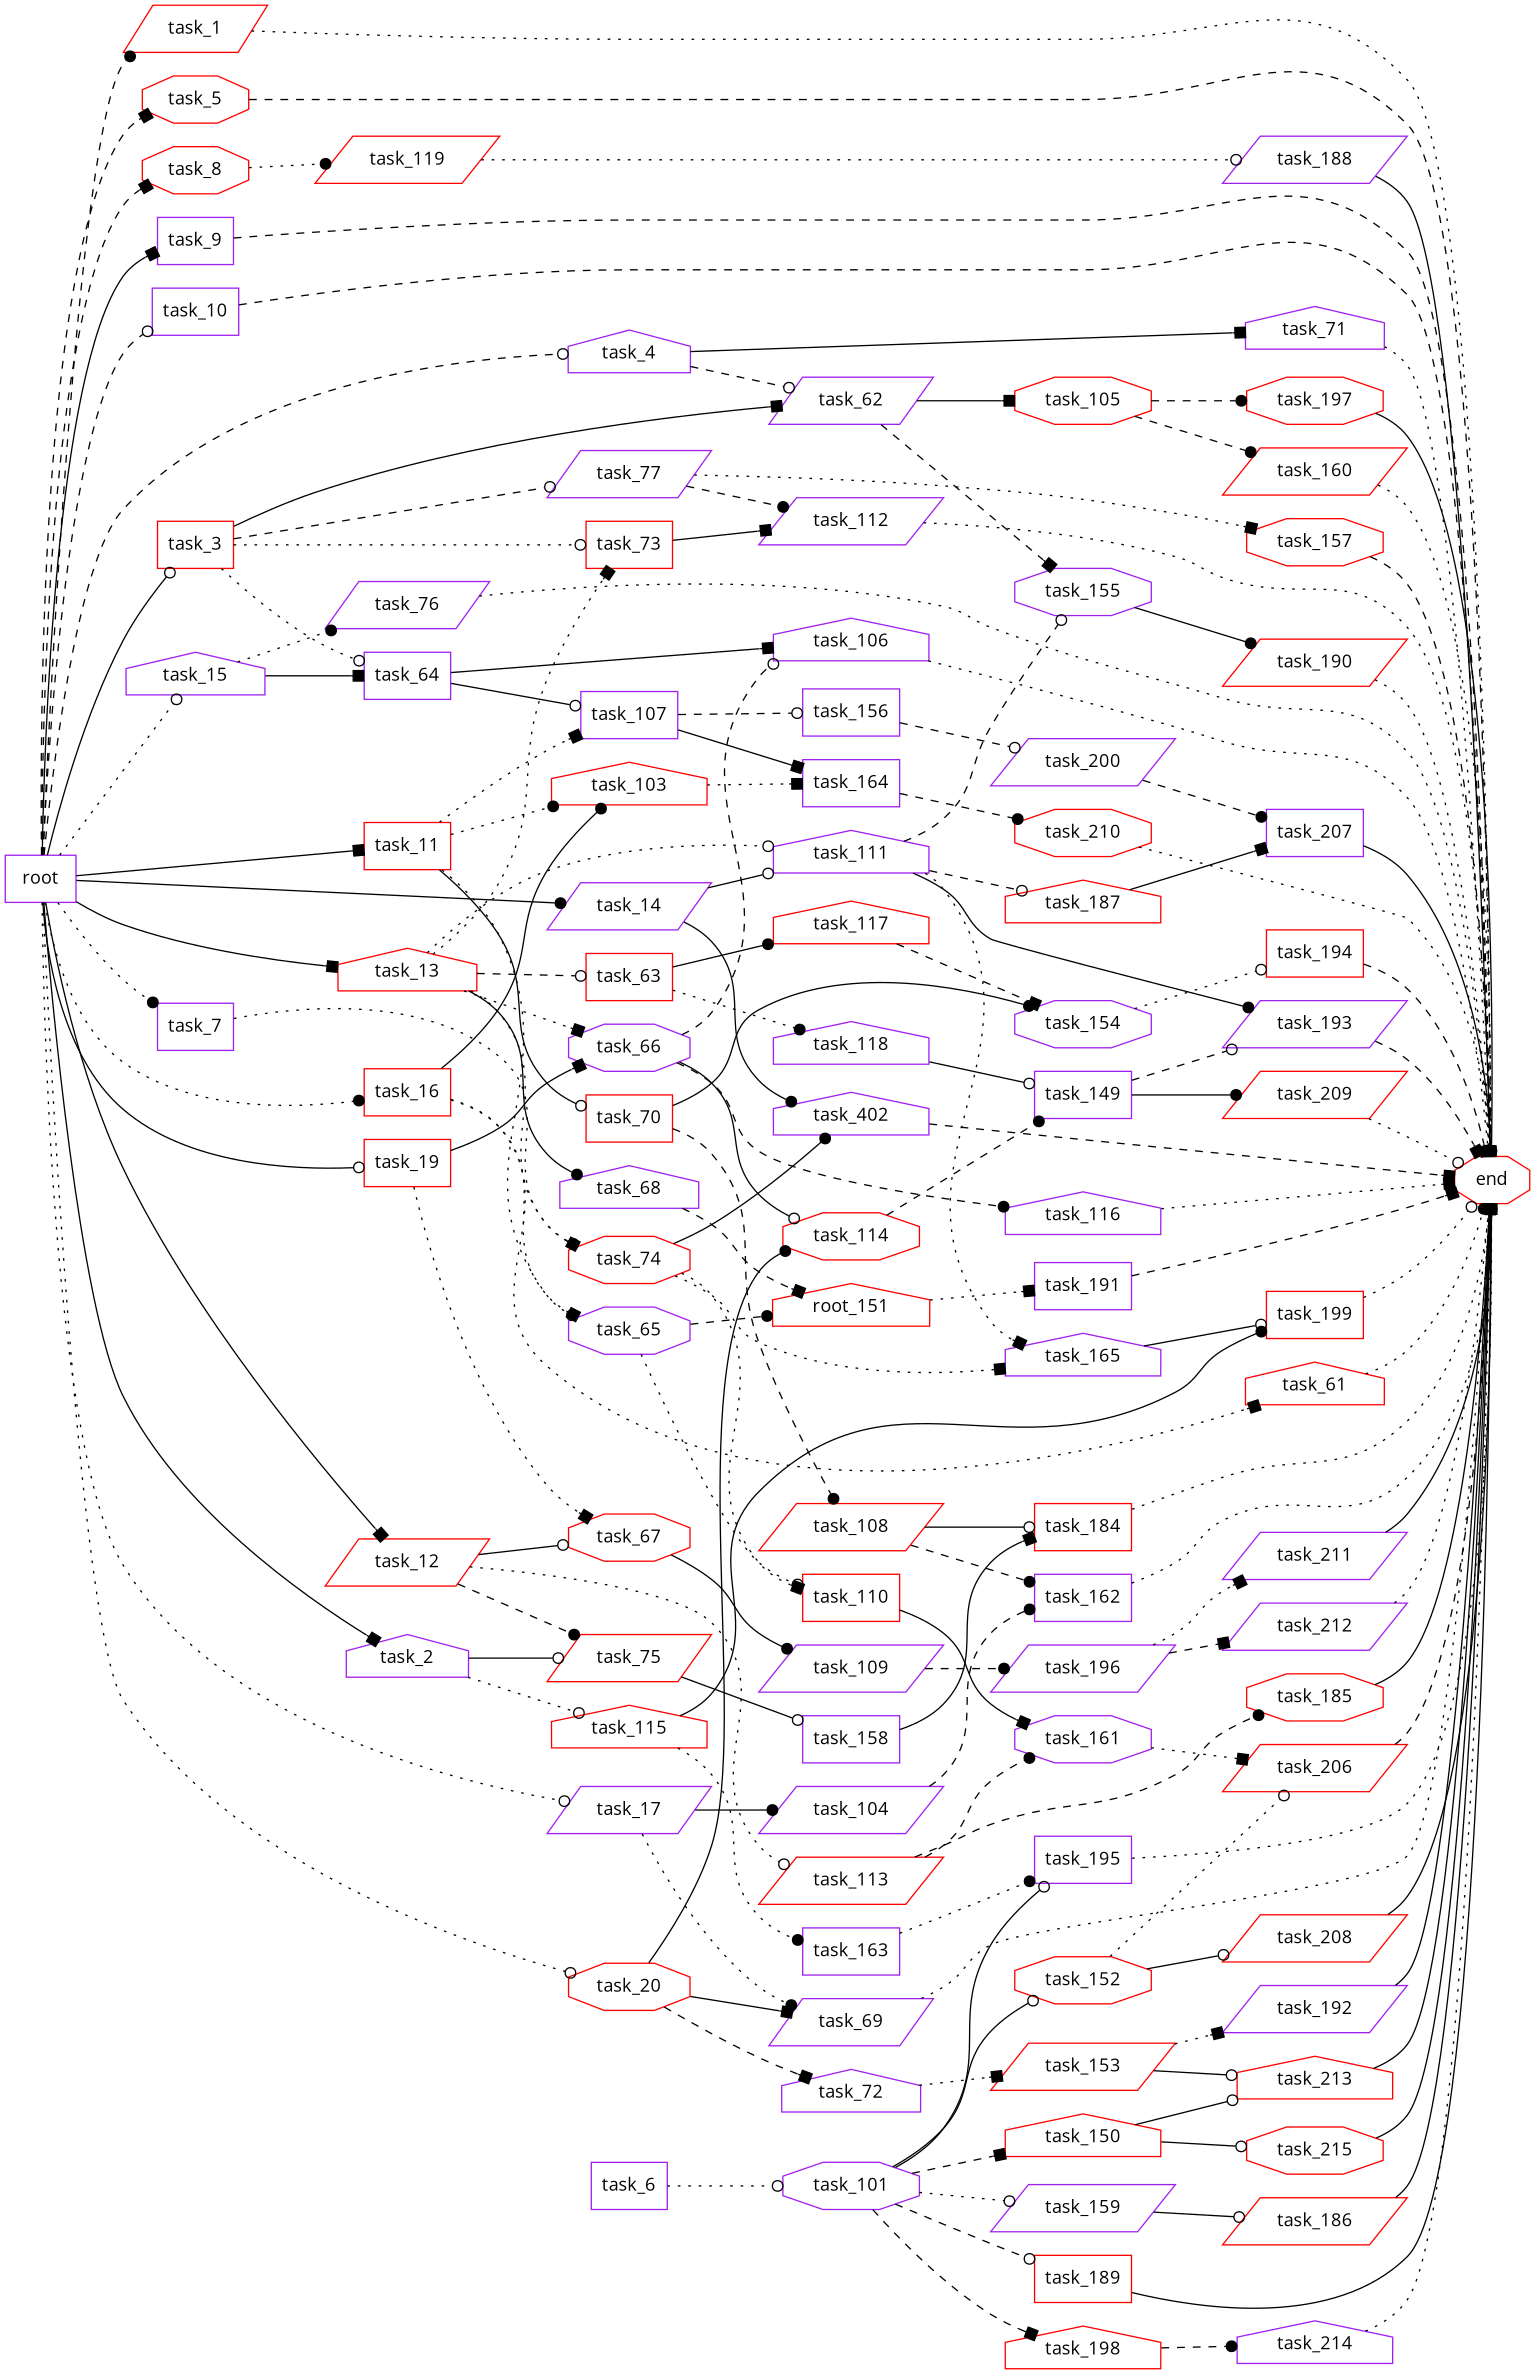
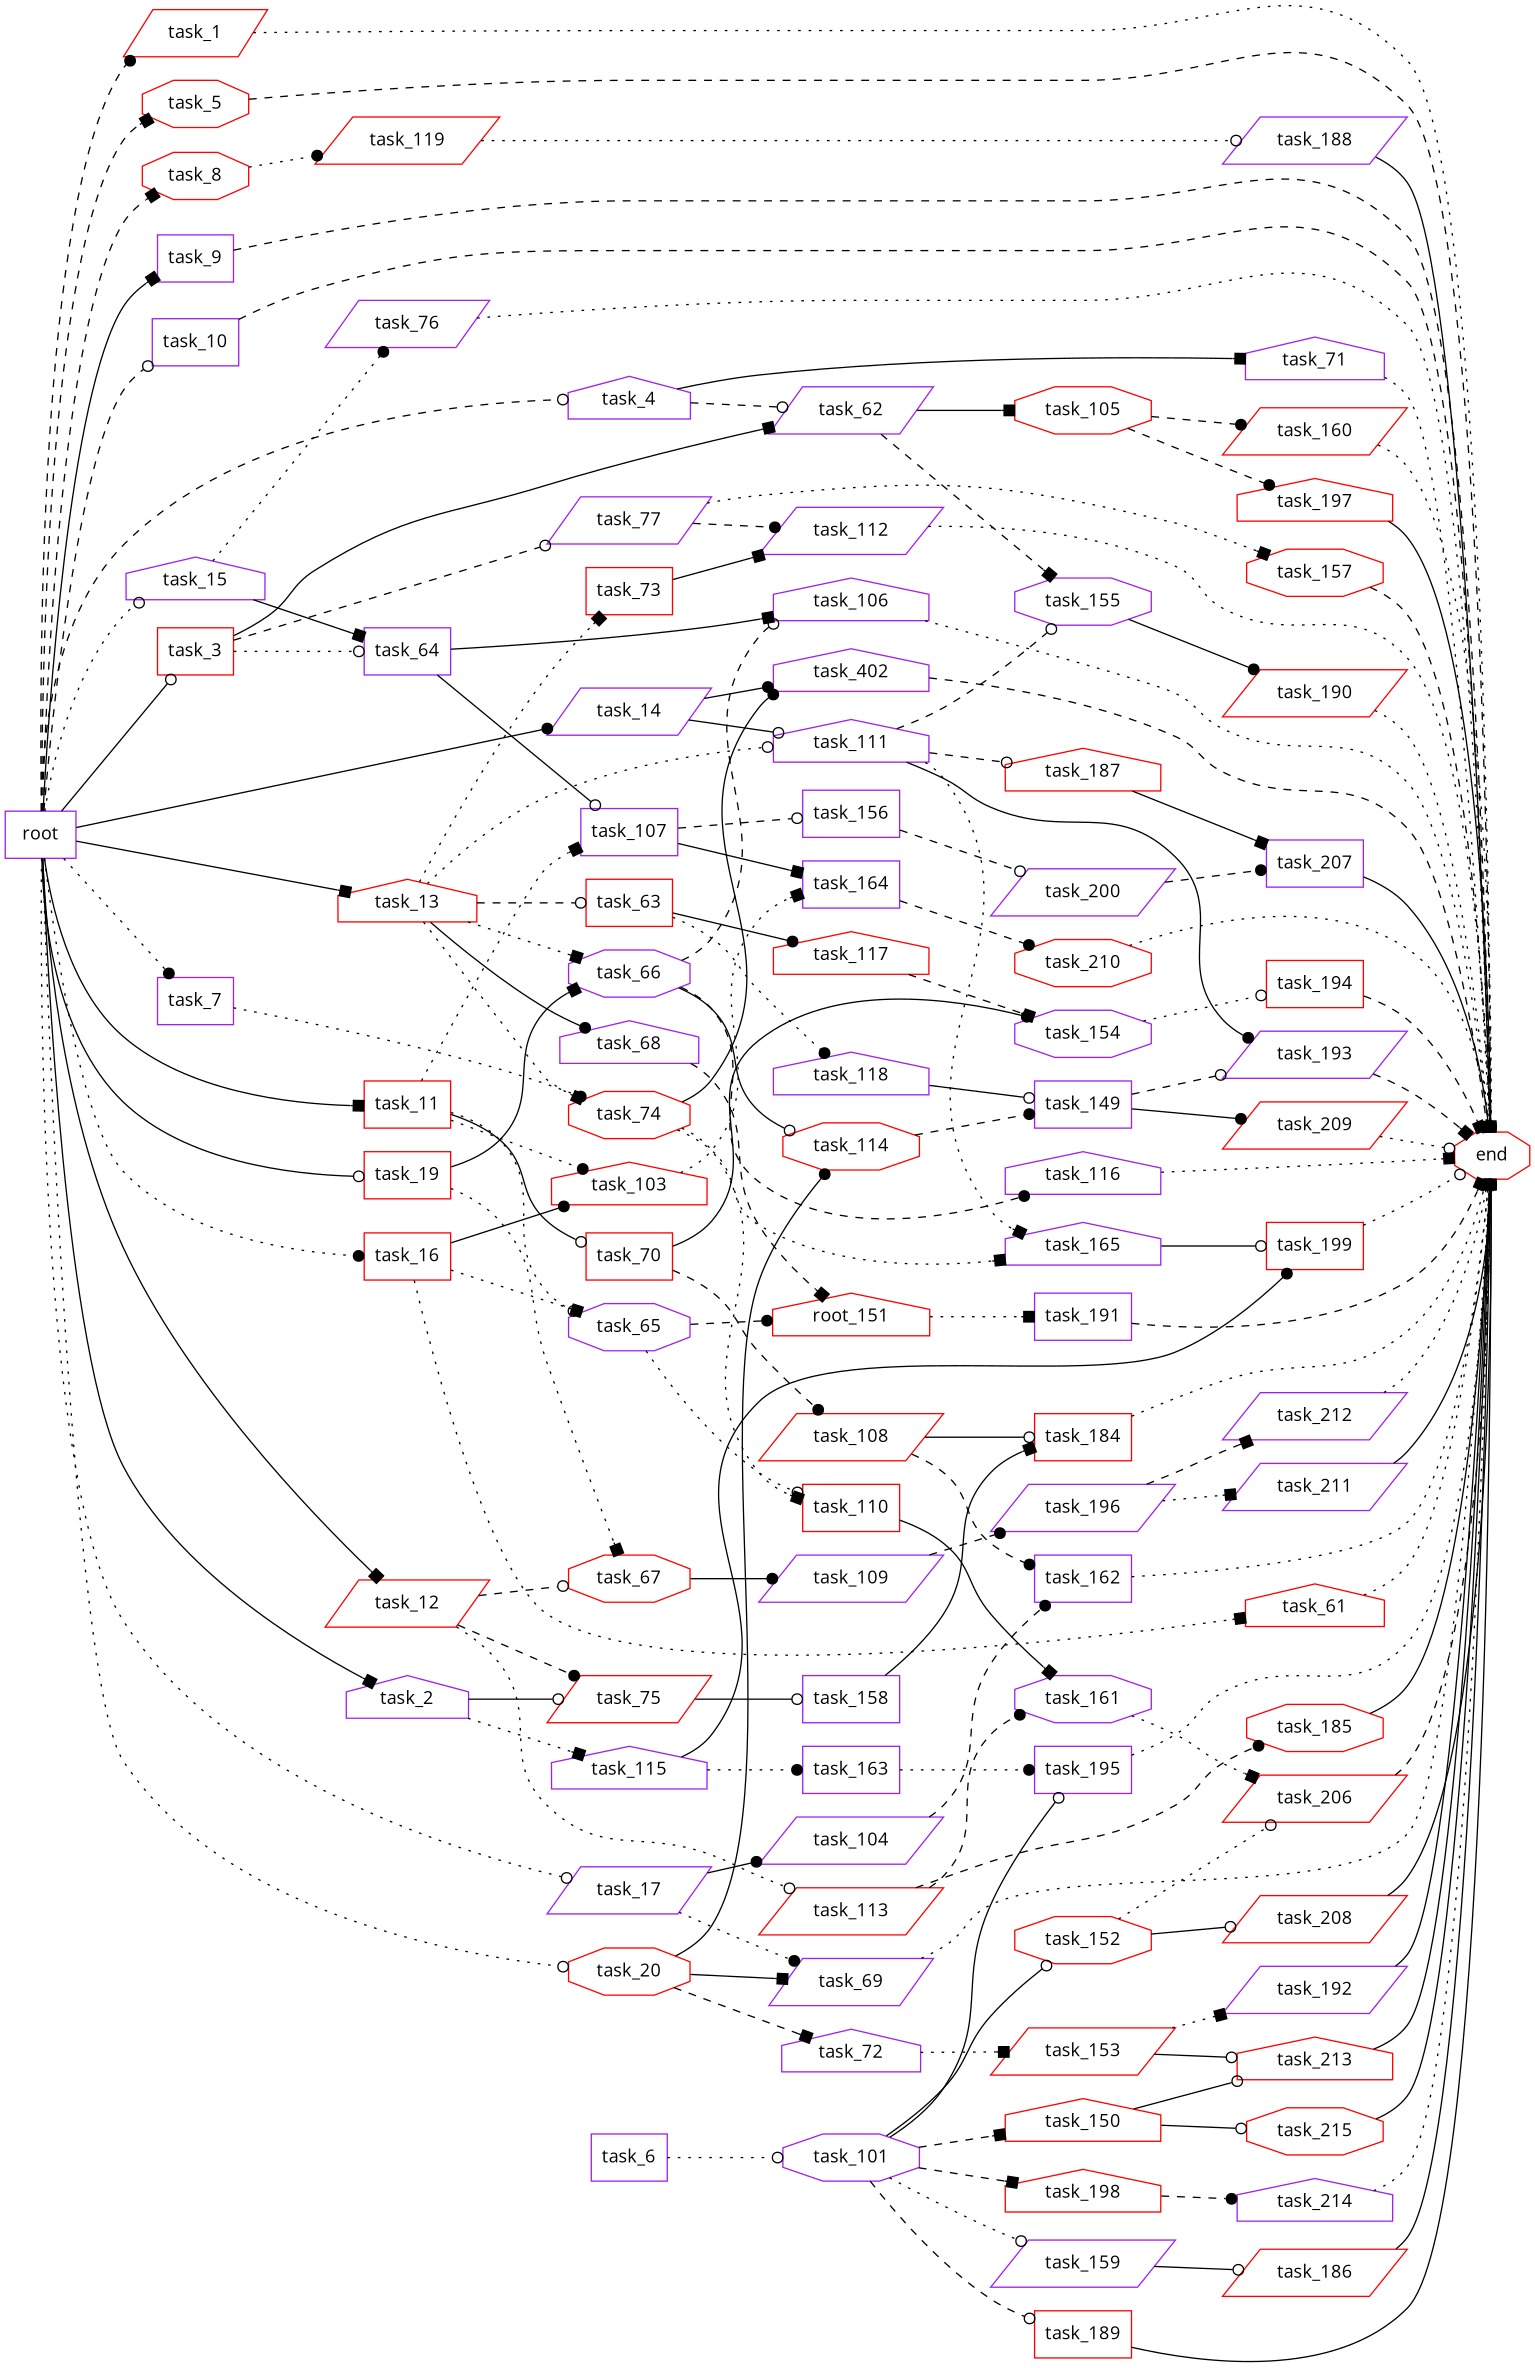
  digraph {
    fontname="Open Sans"
    rankdir=LR
    node [color=purple fontname="Open Sans" shape=parallelogram]
    edge [arrowhead=odot fontname="Open Sans" style=solid]
    root [shape=box]
    task_1 [color=red]
    task_2 [shape=house]
    task_3 [color=red shape=box]
    task_4 [shape=house]
    task_5 [color=red shape=octagon]
    task_7 [shape=box]
    task_8 [color=red shape=octagon]
    task_9 [shape=box]
    task_10 [shape=box]
    task_11 [color=red shape=box]
    task_12 [color=red]
    task_13 [color=red shape=house]
    task_14
    task_15 [shape=house]
    task_16 [color=red shape=box]
    task_17
    task_19 [color=red shape=box]
    task_20 [color=red shape=octagon]
    end [color=red shape=octagon]
    task_75 [color=red]
-   task_115 [color=red shape=house]
+   task_115 [shape=house]
    task_62
    task_64 [shape=box]
    task_73 [color=red shape=box]
    task_77
    task_71 [shape=house]
    task_6 [shape=box]
    task_101 [shape=octagon]
    task_74 [color=red shape=octagon]
    task_119 [color=red]
    task_65 [shape=octagon]
    task_70 [color=red shape=box]
    task_103 [color=red shape=house]
    task_107 [shape=box]
    task_67 [color=red shape=octagon]
    task_113 [color=red]
    task_63 [color=red shape=box]
    task_66 [shape=octagon]
    task_68 [shape=house]
    task_111 [shape=house]
    n42 [label=task_402 shape=house]
    task_76
    task_61 [color=red shape=house]
    task_69
    task_104
    task_72 [shape=house]
    task_114 [color=red shape=octagon]
    task_158 [shape=box]
    task_163 [shape=box]
    task_199 [color=red shape=box]
    task_105 [color=red shape=octagon]
    task_155 [shape=octagon]
    task_106 [shape=house]
    task_112
    task_157 [color=red shape=octagon]
    task_150 [color=red shape=house]
    task_152 [color=red shape=octagon]
    task_159
    task_189 [color=red shape=box]
    task_195 [shape=box]
    task_198 [color=red shape=house]
    task_110 [color=red shape=box]
    task_165 [shape=house]
    task_188
    n66 [color=red label=root_151 shape=house]
    task_108 [color=red]
    task_154 [shape=octagon]
    task_164 [shape=box]
    task_156 [shape=box]
    task_109
    task_161 [shape=octagon]
    task_185 [color=red shape=octagon]
    task_117 [color=red shape=house]
    task_118 [shape=house]
    task_116 [shape=house]
    task_187 [color=red shape=house]
    task_193
    task_162 [shape=box]
    task_153 [color=red]
    task_149 [shape=box]
    task_160 [color=red]
-   task_197 [color=red shape=octagon]
+   task_197 [color=red shape=house]
    task_190 [color=red]
    task_191 [shape=box]
    task_196
    task_184 [color=red shape=box]
    task_194 [color=red shape=box]
    task_213 [color=red shape=house]
    task_192
    task_215 [color=red shape=octagon]
    task_206 [color=red]
    task_208 [color=red]
    task_186 [color=red]
    task_214 [shape=house]
    task_210 [color=red shape=octagon]
    task_200
    task_211
    task_212
    task_207 [shape=box]
    task_209 [color=red]
    root -> task_1 [arrowhead=dot style=dashed]
    root -> task_2 [arrowhead=box]
    root -> task_3
    root -> task_4 [style=dashed]
    root -> task_5 [arrowhead=box style=dashed]
    root -> task_7 [arrowhead=dot style=dotted]
    root -> task_8 [arrowhead=box style=dashed]
    root -> task_9 [arrowhead=box]
    root -> task_10 [style=dashed]
    root -> task_11 [arrowhead=box]
    root -> task_12 [arrowhead=box]
    root -> task_13 [arrowhead=box]
    root -> task_14 [arrowhead=dot]
    root -> task_15 [style=dotted]
    root -> task_16 [arrowhead=dot style=dotted]
    root -> task_17 [style=dotted]
    root -> task_19
    root -> task_20 [style=dotted]
    task_1 -> end [arrowhead=box style=dotted]
    task_2 -> task_75
-   task_2 -> task_115 [style=dotted]
+   task_2 -> task_115 [arrowhead=box style=dotted]
    task_3 -> task_62 [arrowhead=box]
    task_3 -> task_64 [style=dotted]
-   task_3 -> task_73 [style=dotted]
    task_3 -> task_77 [style=dashed]
    task_4 -> task_62 [style=dashed]
    task_4 -> task_71 [arrowhead=box]
    task_5 -> end [style=dashed]
    task_7 -> task_74 [arrowhead=dot style=dotted]
    task_8 -> task_119 [arrowhead=dot style=dotted]
    task_9 -> end [arrowhead=box style=dashed]
    task_10 -> end [arrowhead=box style=dashed]
    task_11 -> task_65 [style=dotted]
    task_11 -> task_70
    task_11 -> task_103 [arrowhead=dot style=dotted]
    task_11 -> task_107 [arrowhead=box style=dotted]
    task_12 -> task_75 [arrowhead=dot style=dashed]
-   task_12 -> task_67
+   task_12 -> task_67 [style=dashed]
    task_12 -> task_113 [style=dotted]
    task_13 -> task_73 [arrowhead=box style=dotted]
    task_13 -> task_74 [arrowhead=box style=dotted]
    task_13 -> task_63 [style=dashed]
    task_13 -> task_66 [arrowhead=box style=dotted]
    task_13 -> task_68 [arrowhead=dot]
    task_13 -> task_111 [style=dotted]
    task_14 -> task_111
    task_14 -> n42 [arrowhead=dot]
    task_15 -> task_64 [arrowhead=box]
    task_15 -> task_76 [arrowhead=dot style=dotted]
    task_16 -> task_65 [arrowhead=box style=dotted]
    task_16 -> task_103 [arrowhead=dot]
    task_16 -> task_61 [arrowhead=box style=dotted]
    task_17 -> task_69 [arrowhead=dot style=dotted]
    task_17 -> task_104 [arrowhead=dot]
    task_19 -> task_67 [arrowhead=box style=dotted]
    task_19 -> task_66 [arrowhead=box]
    task_20 -> task_69 [arrowhead=box]
    task_20 -> task_72 [arrowhead=box style=dashed]
    task_20 -> task_114 [arrowhead=dot]
    task_75 -> task_158
    task_115 -> task_163 [arrowhead=dot style=dotted]
    task_115 -> task_199 [arrowhead=dot]
    task_62 -> task_105 [arrowhead=box]
    task_62 -> task_155 [arrowhead=box style=dashed]
    task_64 -> task_107
    task_64 -> task_106 [arrowhead=box]
    task_73 -> task_112 [arrowhead=box]
    task_77 -> task_112 [arrowhead=dot style=dashed]
    task_77 -> task_157 [arrowhead=box style=dotted]
    task_71 -> end [arrowhead=dot style=dotted]
    task_6 -> task_101 [style=dotted]
    task_101 -> task_150 [arrowhead=box style=dashed]
    task_101 -> task_152
    task_101 -> task_159 [style=dotted]
    task_101 -> task_189 [style=dashed]
    task_101 -> task_195
    task_101 -> task_198 [arrowhead=box style=dashed]
    task_74 -> n42 [arrowhead=dot]
    task_74 -> task_110 [arrowhead=box style=dotted]
    task_74 -> task_165 [arrowhead=box style=dotted]
    task_119 -> task_188 [style=dotted]
    task_65 -> task_110 [style=dotted]
    task_65 -> n66 [arrowhead=dot style=dashed]
    task_70 -> task_108 [arrowhead=dot style=dashed]
    task_70 -> task_154 [arrowhead=dot]
    task_103 -> task_164 [arrowhead=box style=dotted]
    task_107 -> task_164 [arrowhead=box]
    task_107 -> task_156 [style=dashed]
    task_67 -> task_109 [arrowhead=dot]
    task_113 -> task_161 [arrowhead=dot style=dashed]
    task_113 -> task_185 [arrowhead=dot style=dashed]
    task_63 -> task_117 [arrowhead=dot]
    task_63 -> task_118 [arrowhead=dot style=dotted]
    task_66 -> task_114
    task_66 -> task_106 [style=dashed]
    task_66 -> task_116 [arrowhead=dot style=dashed]
    task_68 -> n66 [arrowhead=box style=dashed]
    task_111 -> task_155 [style=dashed]
    task_111 -> task_165 [arrowhead=box style=dotted]
    task_111 -> task_187 [style=dashed]
    task_111 -> task_193 [arrowhead=dot]
    n42 -> end [arrowhead=box style=dashed]
    task_76 -> end [style=dotted]
    task_61 -> end [arrowhead=dot style=dotted]
    task_69 -> end [style=dotted]
    task_104 -> task_162 [arrowhead=dot style=dashed]
    task_72 -> task_153 [arrowhead=box style=dotted]
    task_114 -> task_149 [arrowhead=dot style=dashed]
    task_158 -> task_184 [arrowhead=box]
    task_163 -> task_195 [arrowhead=dot style=dotted]
    task_199 -> end [style=dotted]
    task_105 -> task_160 [arrowhead=dot style=dashed]
    task_105 -> task_197 [arrowhead=dot style=dashed]
    task_155 -> task_190 [arrowhead=dot]
    task_106 -> end [style=dotted]
    task_112 -> end [style=dotted]
    task_157 -> end [arrowhead=dot style=dashed]
    task_150 -> task_213
    task_150 -> task_215
    task_152 -> task_206 [style=dotted]
    task_152 -> task_208
    task_159 -> task_186
    task_189 -> end [arrowhead=box]
    task_195 -> end [arrowhead=dot style=dotted]
    task_198 -> task_214 [arrowhead=dot style=dashed]
    task_110 -> task_161 [arrowhead=box]
    task_165 -> task_199
    task_188 -> end [arrowhead=dot]
    n66 -> task_191 [arrowhead=box style=dotted]
    task_108 -> task_162 [arrowhead=dot style=dashed]
    task_108 -> task_184
    task_154 -> task_194 [style=dotted]
    task_164 -> task_210 [arrowhead=dot style=dashed]
    task_156 -> task_200 [style=dashed]
    task_109 -> task_196 [arrowhead=dot style=dashed]
    task_161 -> task_206 [arrowhead=box style=dotted]
    task_185 -> end
    task_117 -> task_154 [arrowhead=box style=dashed]
    task_118 -> task_149
    task_116 -> end [arrowhead=box style=dotted]
    task_187 -> task_207 [arrowhead=box]
    task_193 -> end [arrowhead=box style=dashed]
    task_162 -> end [arrowhead=box style=dotted]
    task_153 -> task_213
    task_153 -> task_192 [arrowhead=box style=dotted]
    task_149 -> task_193 [style=dashed]
    task_149 -> task_209 [arrowhead=dot]
    task_160 -> end [arrowhead=dot style=dotted]
    task_197 -> end [arrowhead=dot]
    task_190 -> end [arrowhead=dot style=dotted]
    task_191 -> end [arrowhead=box style=dashed]
    task_196 -> task_211 [arrowhead=box style=dotted]
    task_196 -> task_212 [arrowhead=box style=dashed]
    task_184 -> end [arrowhead=dot style=dotted]
    task_194 -> end [arrowhead=box style=dashed]
    task_213 -> end
    task_192 -> end [arrowhead=dot]
    task_215 -> end
    task_206 -> end [arrowhead=box style=dashed]
    task_208 -> end [arrowhead=dot]
    task_186 -> end
    task_214 -> end [style=dotted]
    task_210 -> end [arrowhead=dot style=dotted]
    task_200 -> task_207 [arrowhead=dot style=dashed]
    task_211 -> end
    task_212 -> end [style=dotted]
    task_207 -> end
    task_209 -> end [style=dotted]
  }
